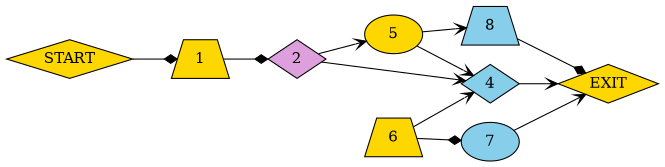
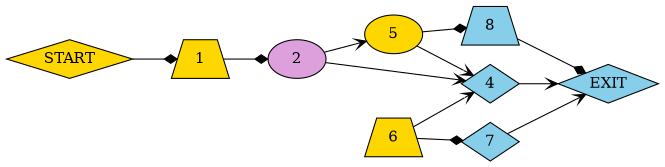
  digraph {
    rankdir=LR
    node [fillcolor=gold shape=diamond style=filled]
    edge [arrowhead=vee]
    n1 [label=START]
    1 [shape=trapezium]
-   2 [fillcolor=plum]
-   n4 [label=EXIT]
+   2 [fillcolor=plum shape=ellipse]
+   n4 [fillcolor=skyblue label=EXIT]
    4 [fillcolor=skyblue]
    5 [shape=ellipse]
    8 [fillcolor=skyblue shape=trapezium]
    6 [shape=trapezium]
-   7 [fillcolor=skyblue shape=ellipse]
+   7 [fillcolor=skyblue]
    n1 -> 1 [arrowhead=diamond]
    1 -> 2 [arrowhead=diamond]
    2 -> 4
    2 -> 5
    4 -> n4
    5 -> 4
-   5 -> 8
+   5 -> 8 [arrowhead=diamond]
    8 -> n4 [arrowhead=diamond]
    6 -> 4
    6 -> 7 [arrowhead=diamond]
    7 -> n4
  }
